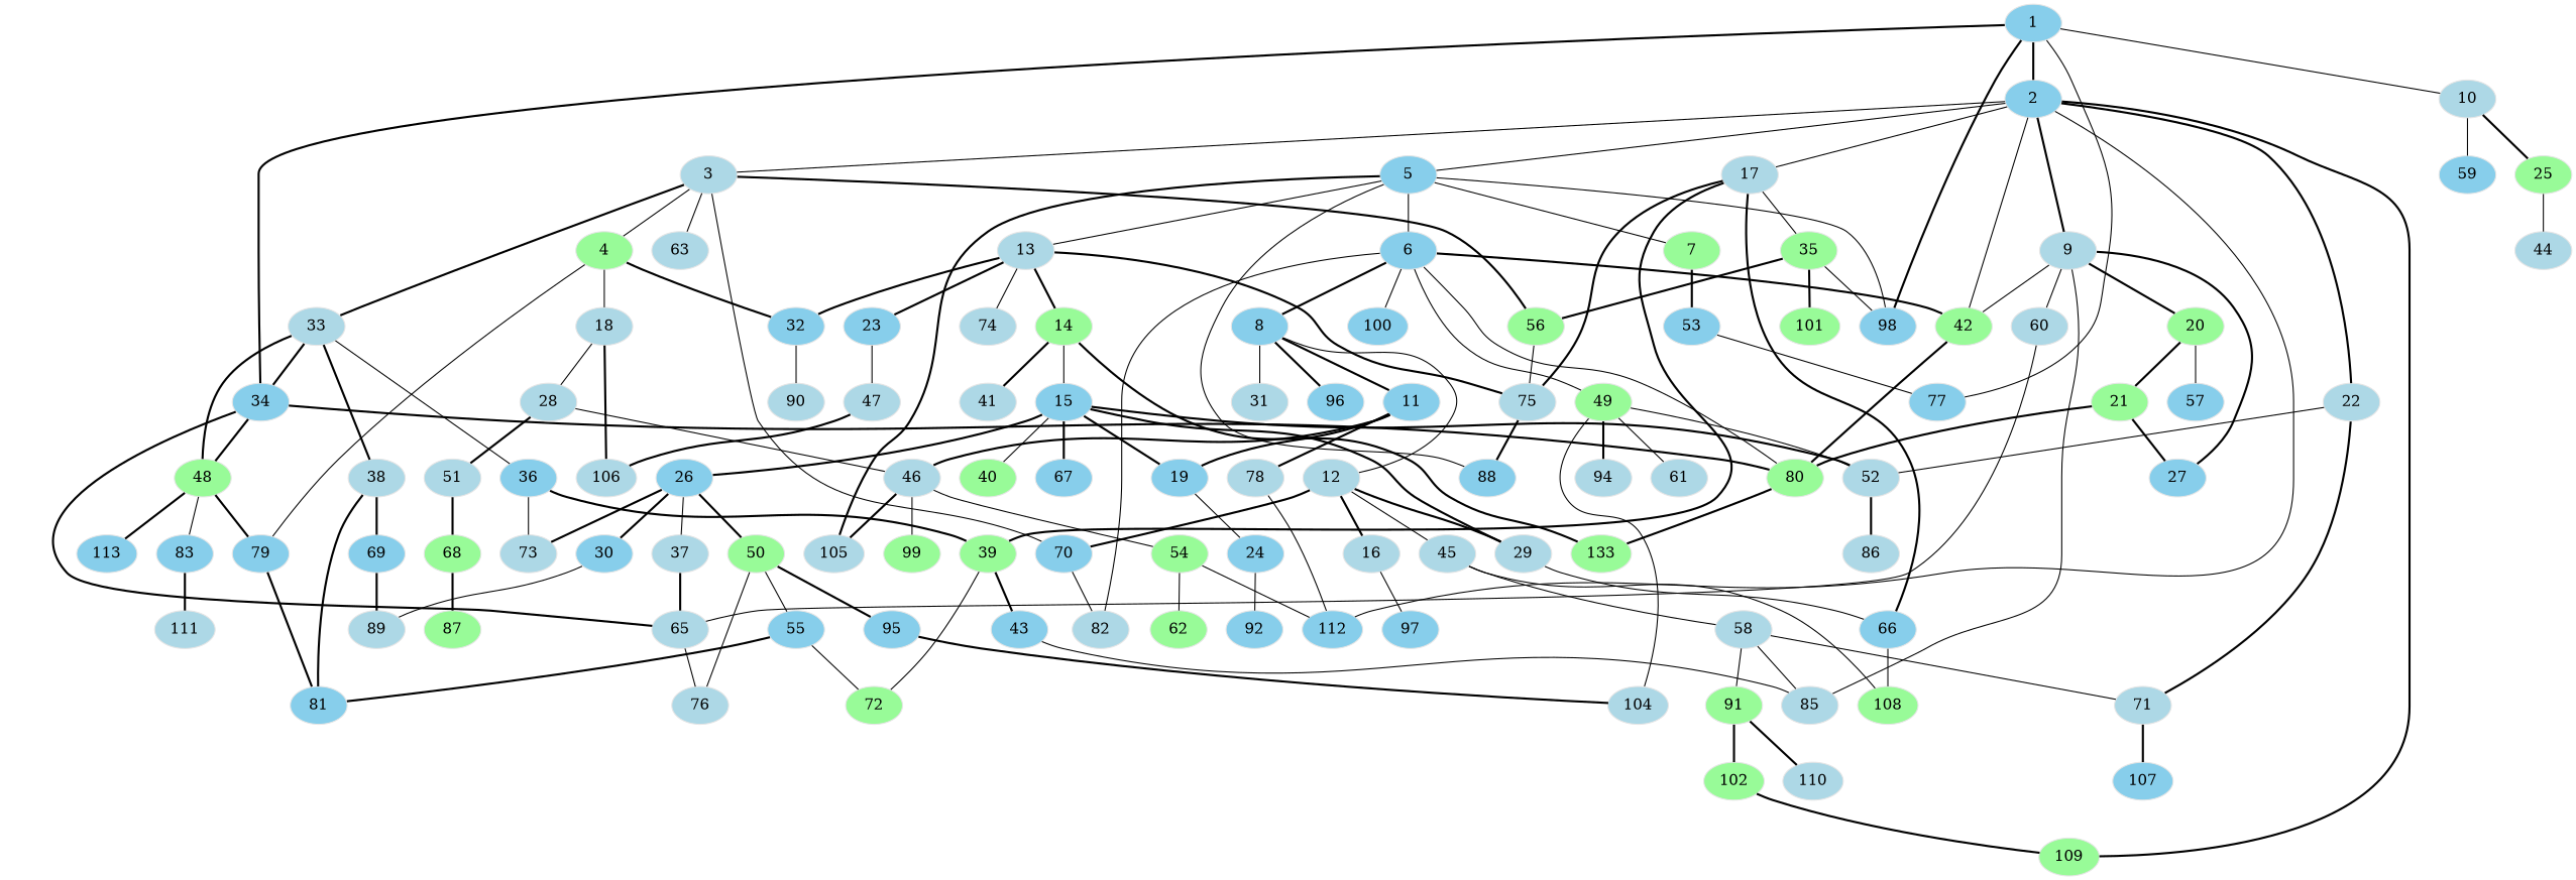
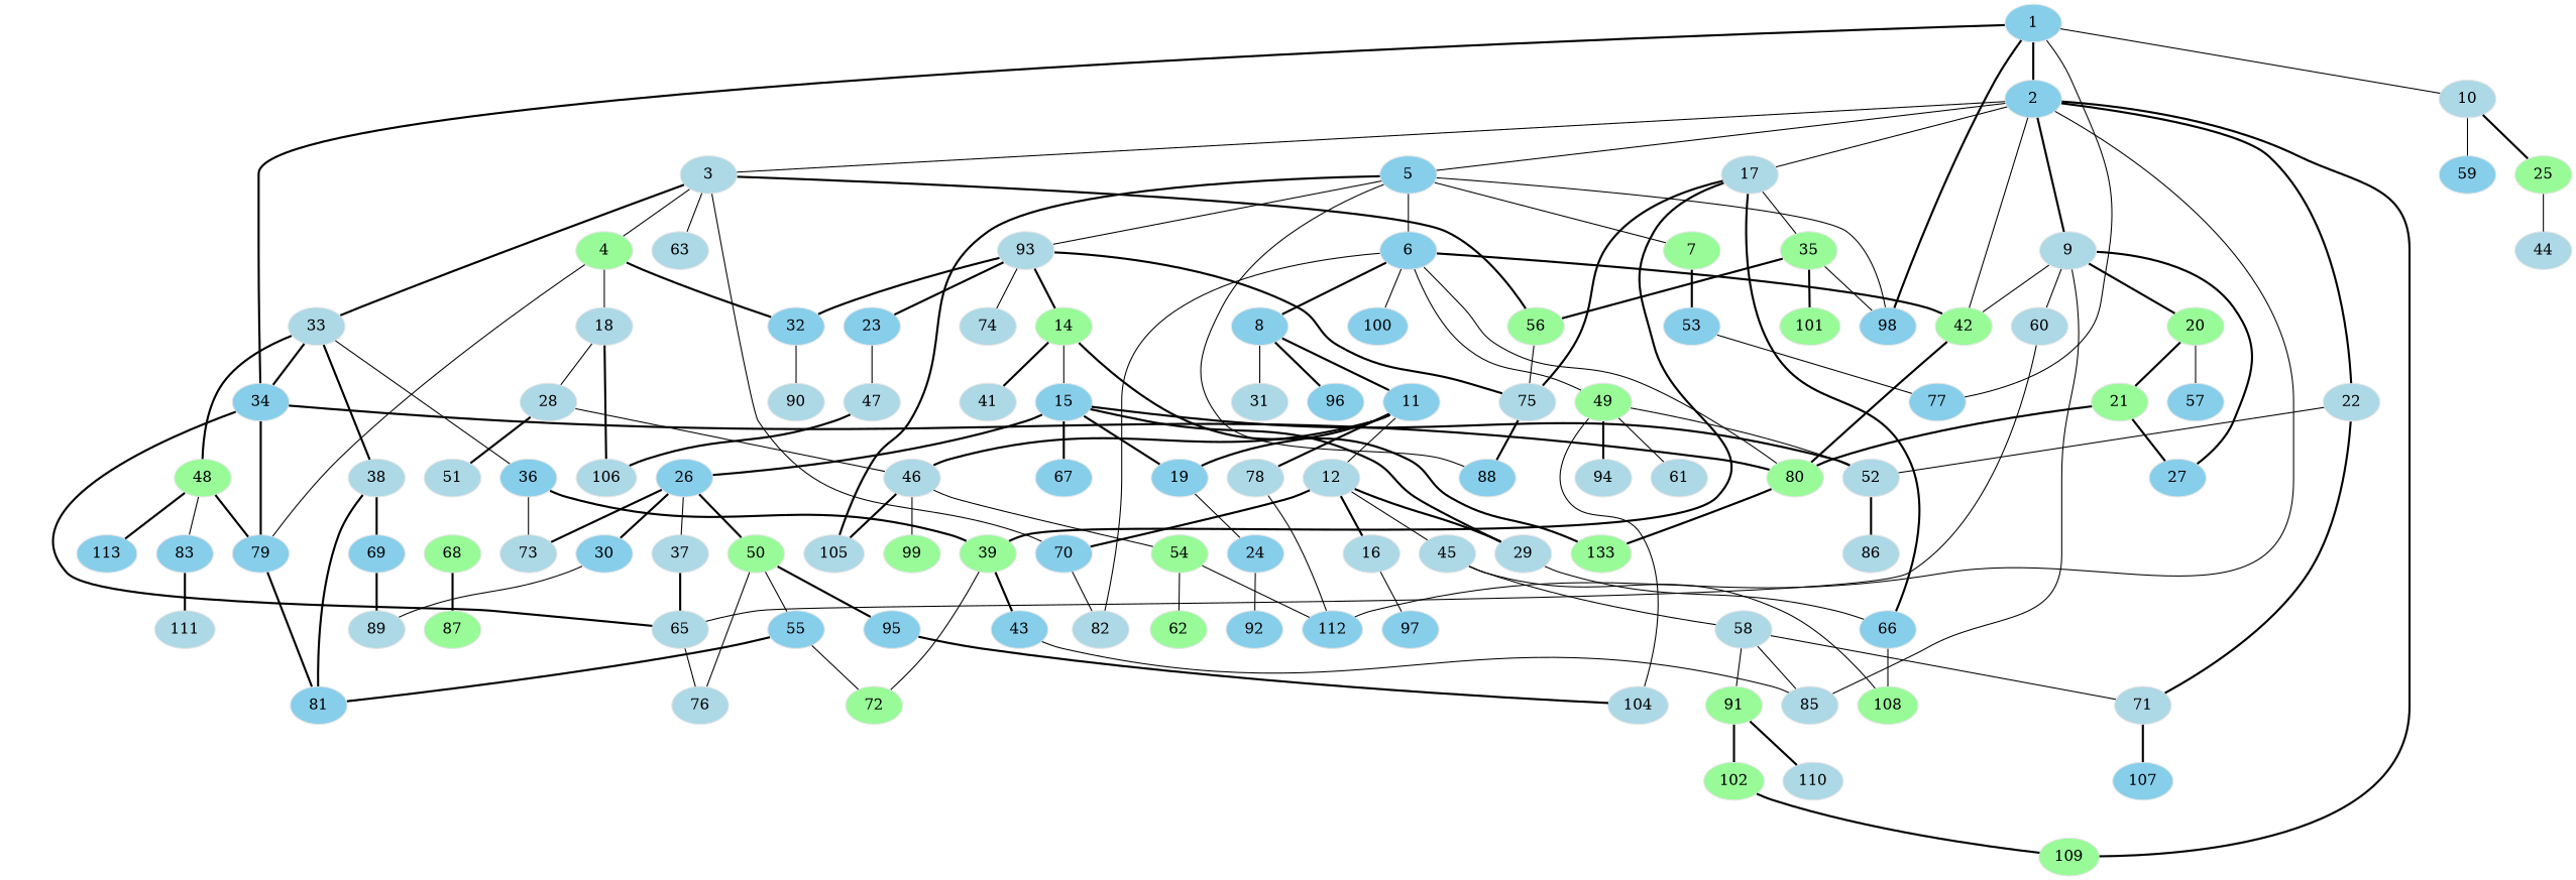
  graph {
    node [color=gray90 fillcolor=lightblue style=filled]
    edge [style=bold]
    1 [fillcolor=skyblue]
    2 [fillcolor=skyblue]
    10
    34 [fillcolor=skyblue]
    77 [fillcolor=skyblue]
    98 [fillcolor=skyblue]
    3
    5 [fillcolor=skyblue]
    9
    17
    22
    42 [fillcolor=palegreen]
    109 [fillcolor=palegreen]
    112 [fillcolor=skyblue]
    25 [fillcolor=palegreen]
    59 [fillcolor=skyblue]
    79 [fillcolor=skyblue]
    80 [fillcolor=palegreen]
    65
    4 [fillcolor=palegreen]
    33
    56 [fillcolor=palegreen]
    63
    70 [fillcolor=skyblue]
    6 [fillcolor=skyblue]
    7 [fillcolor=palegreen]
-   13
+   13 [label=93]
    88 [fillcolor=skyblue]
    105
    20 [fillcolor=palegreen]
    27 [fillcolor=skyblue]
    60
    85
    75
    35 [fillcolor=palegreen]
    39 [fillcolor=palegreen]
    66 [fillcolor=skyblue]
    52
    71
    18
    32 [fillcolor=skyblue]
    36 [fillcolor=skyblue]
    38
    48 [fillcolor=palegreen]
    82
    28
    106
    90
    81 [fillcolor=skyblue]
    8 [fillcolor=skyblue]
    49 [fillcolor=palegreen]
    100 [fillcolor=skyblue]
    53 [fillcolor=skyblue]
    14 [fillcolor=palegreen]
    23 [fillcolor=skyblue]
    74
    11 [fillcolor=skyblue]
    31
    96 [fillcolor=skyblue]
    61
    94
    104
    n63 [fillcolor=palegreen label=133]
    12
    19 [fillcolor=skyblue]
    46
    78
    21 [fillcolor=palegreen]
    57 [fillcolor=skyblue]
    44
    16
    29
    45
    24 [fillcolor=skyblue]
    54 [fillcolor=palegreen]
    99 [fillcolor=palegreen]
    97 [fillcolor=skyblue]
    58
    108 [fillcolor=palegreen]
    15 [fillcolor=skyblue]
    41
    47
    26 [fillcolor=skyblue]
-   40 [fillcolor=palegreen]
    67 [fillcolor=skyblue]
    30 [fillcolor=skyblue]
    37
    50 [fillcolor=palegreen]
    73
    86
    101 [fillcolor=palegreen]
    43 [fillcolor=skyblue]
    72 [fillcolor=palegreen]
    51
    92 [fillcolor=skyblue]
    107 [fillcolor=skyblue]
    89
    55 [fillcolor=skyblue]
    76
    95 [fillcolor=skyblue]
    68 [fillcolor=palegreen]
    69 [fillcolor=skyblue]
    83 [fillcolor=skyblue]
    113 [fillcolor=skyblue]
    91 [fillcolor=palegreen]
    62 [fillcolor=palegreen]
    111
    87 [fillcolor=palegreen]
    102 [fillcolor=palegreen]
    110
    1 -- 2
    1 -- 10 [style=solid]
    1 -- 34
    1 -- 77 [style=solid]
    1 -- 98
    2 -- 3 [style=solid]
    2 -- 5 [style=solid]
    2 -- 9
    2 -- 17 [style=solid]
    2 -- 22
    2 -- 42 [style=solid]
    2 -- 109
    2 -- 112 [style=solid]
    10 -- 25
    10 -- 59 [style=solid]
-   34 -- 48
+   34 -- 79
    34 -- 80
    34 -- 65
    3 -- 4 [style=solid]
    3 -- 33
    3 -- 56
    3 -- 63 [style=solid]
    3 -- 70 [style=solid]
    5 -- 98 [style=solid]
    5 -- 6 [style=solid]
    5 -- 7 [style=solid]
    5 -- 13 [style=solid]
    5 -- 88 [style=solid]
    5 -- 105
    9 -- 42 [style=solid]
    9 -- 20
    9 -- 27
    9 -- 60 [style=solid]
    9 -- 85 [style=solid]
    17 -- 75
    17 -- 35 [style=solid]
    17 -- 39
    17 -- 66
    22 -- 52 [style=solid]
    22 -- 71
    42 -- 80
    25 -- 44 [style=solid]
    79 -- 81
    80 -- n63
    65 -- 76 [style=solid]
    4 -- 79 [style=solid]
    4 -- 18 [style=solid]
    4 -- 32
    33 -- 34
    33 -- 36 [style=solid]
    33 -- 38
    33 -- 48
    56 -- 75 [style=solid]
    70 -- 82 [style=solid]
    6 -- 42
    6 -- 80 [style=solid]
    6 -- 82 [style=solid]
    6 -- 8
    6 -- 49 [style=solid]
    6 -- 100 [style=solid]
    7 -- 53
    13 -- 75
    13 -- 32
    13 -- 14
    13 -- 23
    13 -- 74 [style=solid]
    20 -- 21
    20 -- 57 [style=solid]
    60 -- 65 [style=solid]
    75 -- 88
    35 -- 98 [style=solid]
    35 -- 56
    35 -- 101
    39 -- 43
    39 -- 72 [style=solid]
    66 -- 108 [style=solid]
    52 -- 86
    71 -- 107
    18 -- 28 [style=solid]
    18 -- 106
    32 -- 90 [style=solid]
    36 -- 39
    36 -- 73 [style=solid]
    38 -- 81
    38 -- 69
    48 -- 79
    48 -- 83 [style=solid]
    48 -- 113
    28 -- 46 [style=solid]
    28 -- 51
    8 -- 11
    8 -- 31 [style=solid]
    8 -- 96
    49 -- 52 [style=solid]
    49 -- 61 [style=solid]
    49 -- 94
    49 -- 104 [style=solid]
    53 -- 77 [style=solid]
    14 -- n63
    14 -- 15 [style=solid]
    14 -- 41
    23 -- 47 [style=solid]
-   8 -- 12 [style=solid]
+   11 -- 12 [style=solid]
    11 -- 19
    11 -- 46
    11 -- 78
    12 -- 70
    12 -- 16
    12 -- 29
    12 -- 45 [style=solid]
    19 -- 24 [style=solid]
    46 -- 105
    46 -- 54 [style=solid]
    46 -- 99 [style=solid]
    78 -- 112 [style=solid]
    21 -- 80
    21 -- 27
    16 -- 97 [style=solid]
    29 -- 66 [style=solid]
    45 -- 58 [style=solid]
    45 -- 108 [style=solid]
    24 -- 92 [style=solid]
    54 -- 112 [style=solid]
    54 -- 62 [style=solid]
    58 -- 85 [style=solid]
    58 -- 71 [style=solid]
    58 -- 91 [style=solid]
    15 -- 52
    15 -- 19
    15 -- 29
    15 -- 26
-   15 -- 40 [style=solid]
    15 -- 67
    47 -- 106
    26 -- 30
    26 -- 37 [style=solid]
    26 -- 50
    26 -- 73
    30 -- 89 [style=solid]
    37 -- 65
    50 -- 55 [style=solid]
    50 -- 76 [style=solid]
    50 -- 95
    43 -- 85 [style=solid]
-   51 -- 68
    55 -- 81
    55 -- 72 [style=solid]
    95 -- 104
    68 -- 87
    69 -- 89
    83 -- 111
    91 -- 102
    91 -- 110
    102 -- 109
  }
